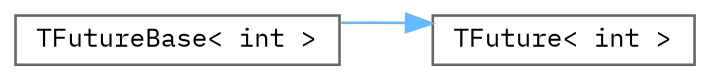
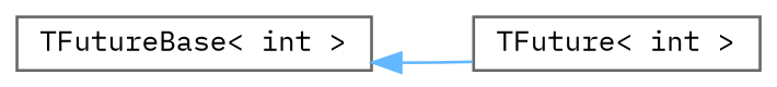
  digraph {
    rankdir=LR
    fontname="IBM Plex Mono"
    node [color=grey40 fillcolor=white fontname="IBM Plex Mono" fontsize=10 shape=box style=filled]
    n1 [height=0.2 label="TFutureBase\< int \>" width=0.4]
    n2 [height=0.2 label="TFuture\< int \>" width=0.4]
-   n2 -> n1 [color=steelblue1 dir=back fontname="IBM Plex Mono" fontsize=10 labelfontname=Helvetica labelfontsize=10 style=solid]
+   n1 -> n2 [color=steelblue1 dir=back fontname="IBM Plex Mono" fontsize=10 labelfontname=Helvetica labelfontsize=10 style=solid]
  }
